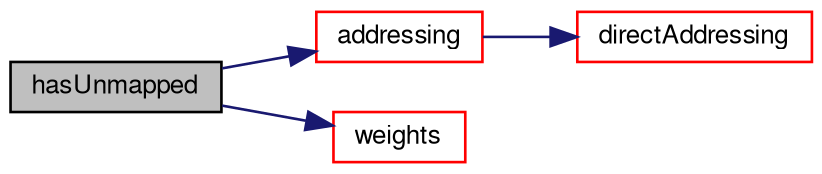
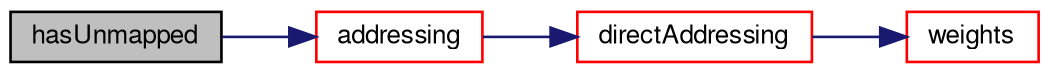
  digraph {
    rankdir=LR
    node [color=red fontname=FreeSans fontsize=10 shape=record]
    edge [color=midnightblue fontname=FreeSans fontsize=10 labelfontname=FreeSans labelfontsize=10 style=solid]
    n1 [color=black fillcolor=grey75 fontcolor=black height=0.2 label=hasUnmapped style=filled width=0.4]
    n2 [height=0.2 label=addressing width=0.4]
    n3 [height=0.2 label=weights width=0.4]
    n4 [height=0.2 label=directAddressing width=0.4]
    n1 -> n2
-   n1 -> n3
+   n4 -> n3
    n2 -> n4
  }
